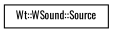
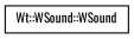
  digraph {
    rankdir=LR
    fontname=Oswald
-   n1 [color=black fillcolor=white fontname=Oswald fontsize=10 height=0.2 label="Wt::WSound::Source" shape=record style=filled width=0.4]
+   n1 [color=black fillcolor=white fontname=Oswald fontsize=10 height=0.2 label="Wt::WSound::WSound" shape=record style=filled width=0.4]
  }
